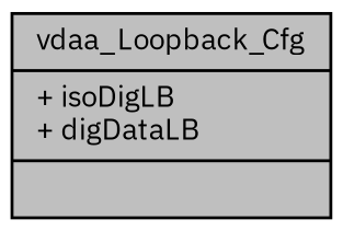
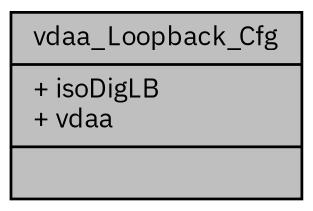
  digraph {
    fontname="IBM Plex Sans"
-   n1 [color=black fillcolor=grey75 fontcolor=black fontname="IBM Plex Sans" fontsize=10 height=0.2 label="{vdaa_Loopback_Cfg\n|+ isoDigLB\l+ digDataLB\l|}" shape=record style=filled width=0.4]
+   n1 [color=black fillcolor=grey75 fontcolor=black fontname="IBM Plex Sans" fontsize=10 height=0.2 label="{vdaa_Loopback_Cfg\n|+ isoDigLB\l+ vdaa\l|}" shape=record style=filled width=0.4]
  }
